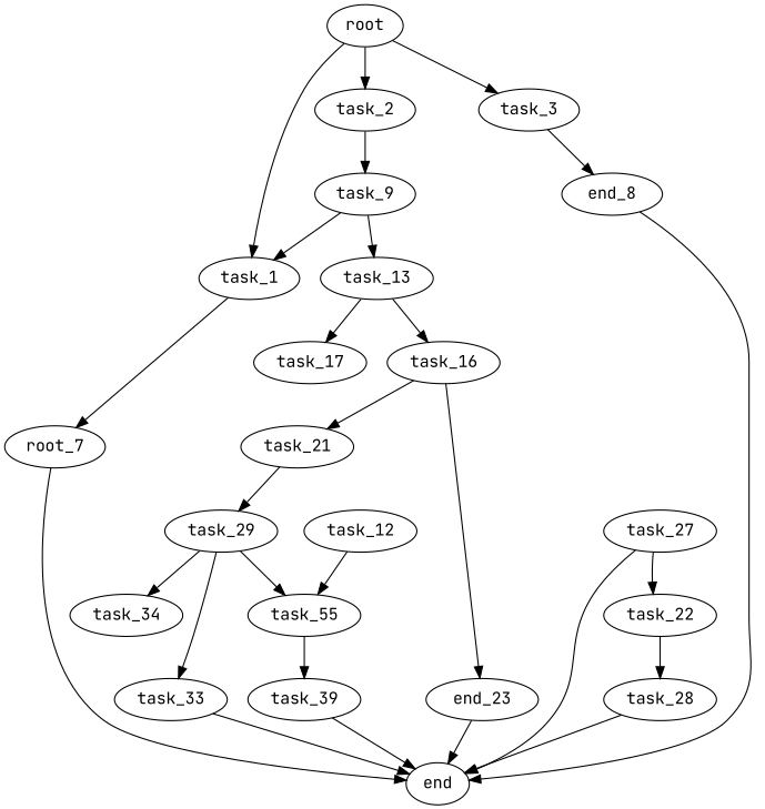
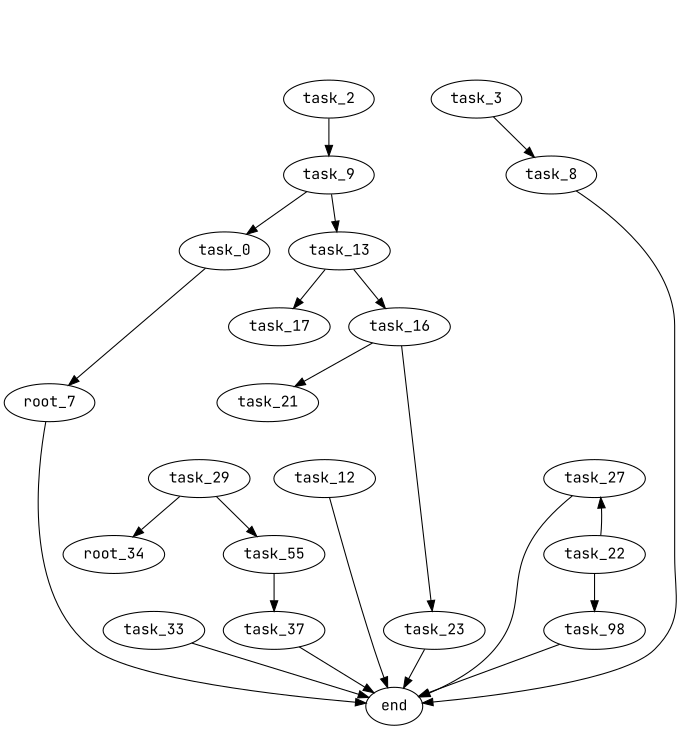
  digraph {
    fontname="JetBrains Mono"
    node [fontname="JetBrains Mono"]
    edge [fontname="JetBrains Mono"]
-   root
-   task_1
+   task_1 [label=task_0]
    task_2
    task_3
    n5 [label=root_7]
    task_9
-   task_8 [label=end_8]
+   task_8
    end
    task_13
    task_12
    task_16
    task_17
    task_21
-   task_23 [label=end_23]
+   task_23
    task_29
    task_22
    task_27
-   task_28
+   task_28 [label=task_98]
    task_33
-   task_34
+   task_34 [label=root_34]
    n21 [label=task_55]
-   task_37 [label=task_39]
-   root -> task_1
-   root -> task_2
-   root -> task_3
+   task_37
    task_1 -> n5
    task_2 -> task_9
    task_3 -> task_8
    n5 -> end
    task_9 -> task_1
    task_9 -> task_13
    task_8 -> end
    task_13 -> task_16
    task_13 -> task_17
-   task_12 -> n21
+   task_12 -> end
    task_16 -> task_21
    task_16 -> task_23
-   task_21 -> task_29
    task_23 -> end
-   task_29 -> task_33
    task_29 -> task_34
    task_29 -> n21
-   task_27 -> task_22
+   task_22 -> task_27
    task_22 -> task_28
    task_27 -> end
    task_28 -> end
    task_33 -> end
    n21 -> task_37
    task_37 -> end
  }
